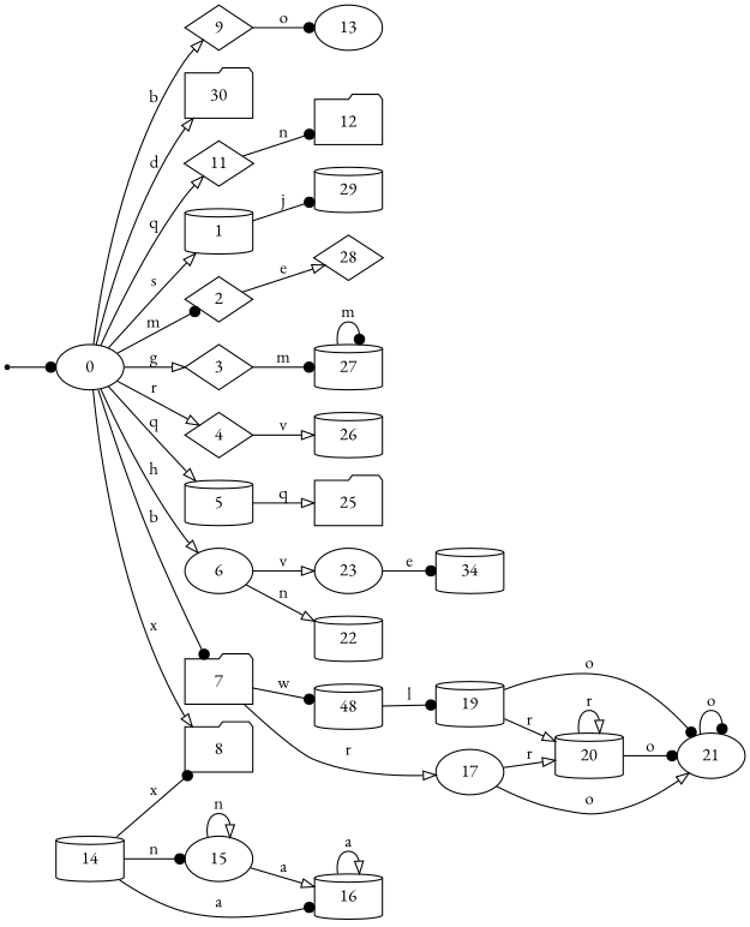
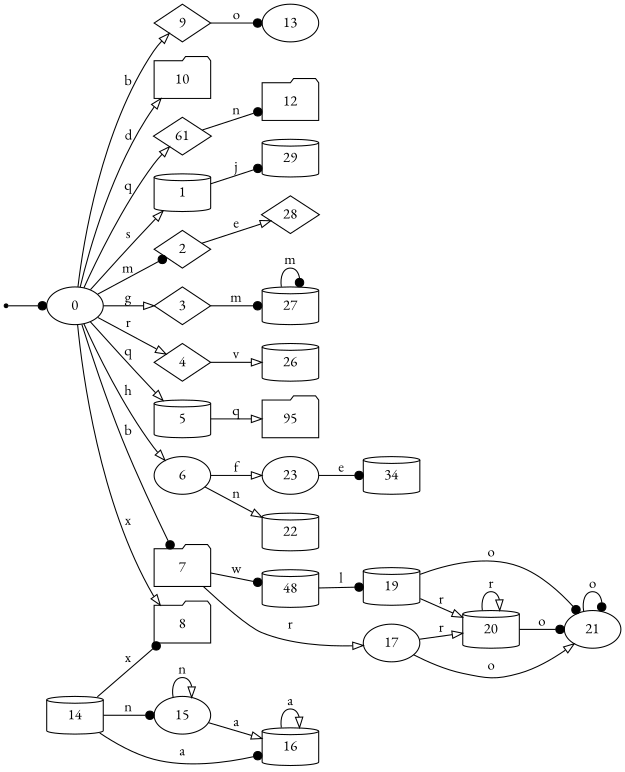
  digraph {
    fontname="EB Garamond"
    rankdir=LR
    node [fontname="EB Garamond" shape=cylinder]
    edge [arrowhead=onormal fontname="EB Garamond"]
    dummy0 [shape=point]
    0 [shape=ellipse]
    1
    2 [shape=diamond]
    3 [shape=diamond]
    4 [shape=diamond]
    5
    6 [shape=ellipse]
    7 [shape=folder]
    8 [shape=folder]
    9 [shape=diamond]
-   10 [shape=folder label=30]
-   11 [shape=diamond]
+   10 [shape=folder]
+   11 [shape=diamond label=61]
    29
    28 [shape=diamond]
    27
    26
-   25 [shape=folder]
+   25 [shape=folder label=95]
    22
    23 [shape=ellipse]
    17 [shape=ellipse]
    n22 [label=48]
    13 [shape=ellipse]
    12 [shape=folder]
    n25 [label=34]
    20
    21 [shape=ellipse]
    19
    14
    15 [shape=ellipse]
    16
    dummy0 -> 0 [arrowhead=dot]
    0 -> 1 [label=s]
    0 -> 2 [arrowhead=dot label=m]
    0 -> 3 [label=g]
    0 -> 4 [label=r]
    0 -> 5 [label=q]
    0 -> 6 [label=h]
    0 -> 7 [arrowhead=dot label=b]
    0 -> 8 [label=x]
    0 -> 9 [label=b]
    0 -> 10 [label=d]
    0 -> 11 [label=q]
    1 -> 29 [arrowhead=dot label=j]
    2 -> 28 [label=e]
    3 -> 27 [arrowhead=dot label=m]
    4 -> 26 [label=v]
    5 -> 25 [label=q]
    6 -> 22 [label=n]
-   6 -> 23 [label=v]
+   6 -> 23 [label=f]
    7 -> 17 [label=r]
    7 -> n22 [arrowhead=dot label=w]
    9 -> 13 [arrowhead=dot label=o]
    11 -> 12 [arrowhead=dot label=n]
    27 -> 27 [arrowhead=dot label=m]
    23 -> n25 [arrowhead=dot label=e]
    17 -> 20 [label=r]
    17 -> 21 [label=o]
    n22 -> 19 [arrowhead=dot label=l]
    20 -> 20 [label=r]
    20 -> 21 [arrowhead=dot label=o]
    21 -> 21 [arrowhead=dot label=o]
    19 -> 20 [label=r]
    19 -> 21 [arrowhead=dot label=o]
    14 -> 8 [arrowhead=dot label=x]
    14 -> 15 [arrowhead=dot label=n]
    14 -> 16 [arrowhead=dot label=a]
    15 -> 15 [label=n]
    15 -> 16 [label=a]
    16 -> 16 [label=a]
  }
